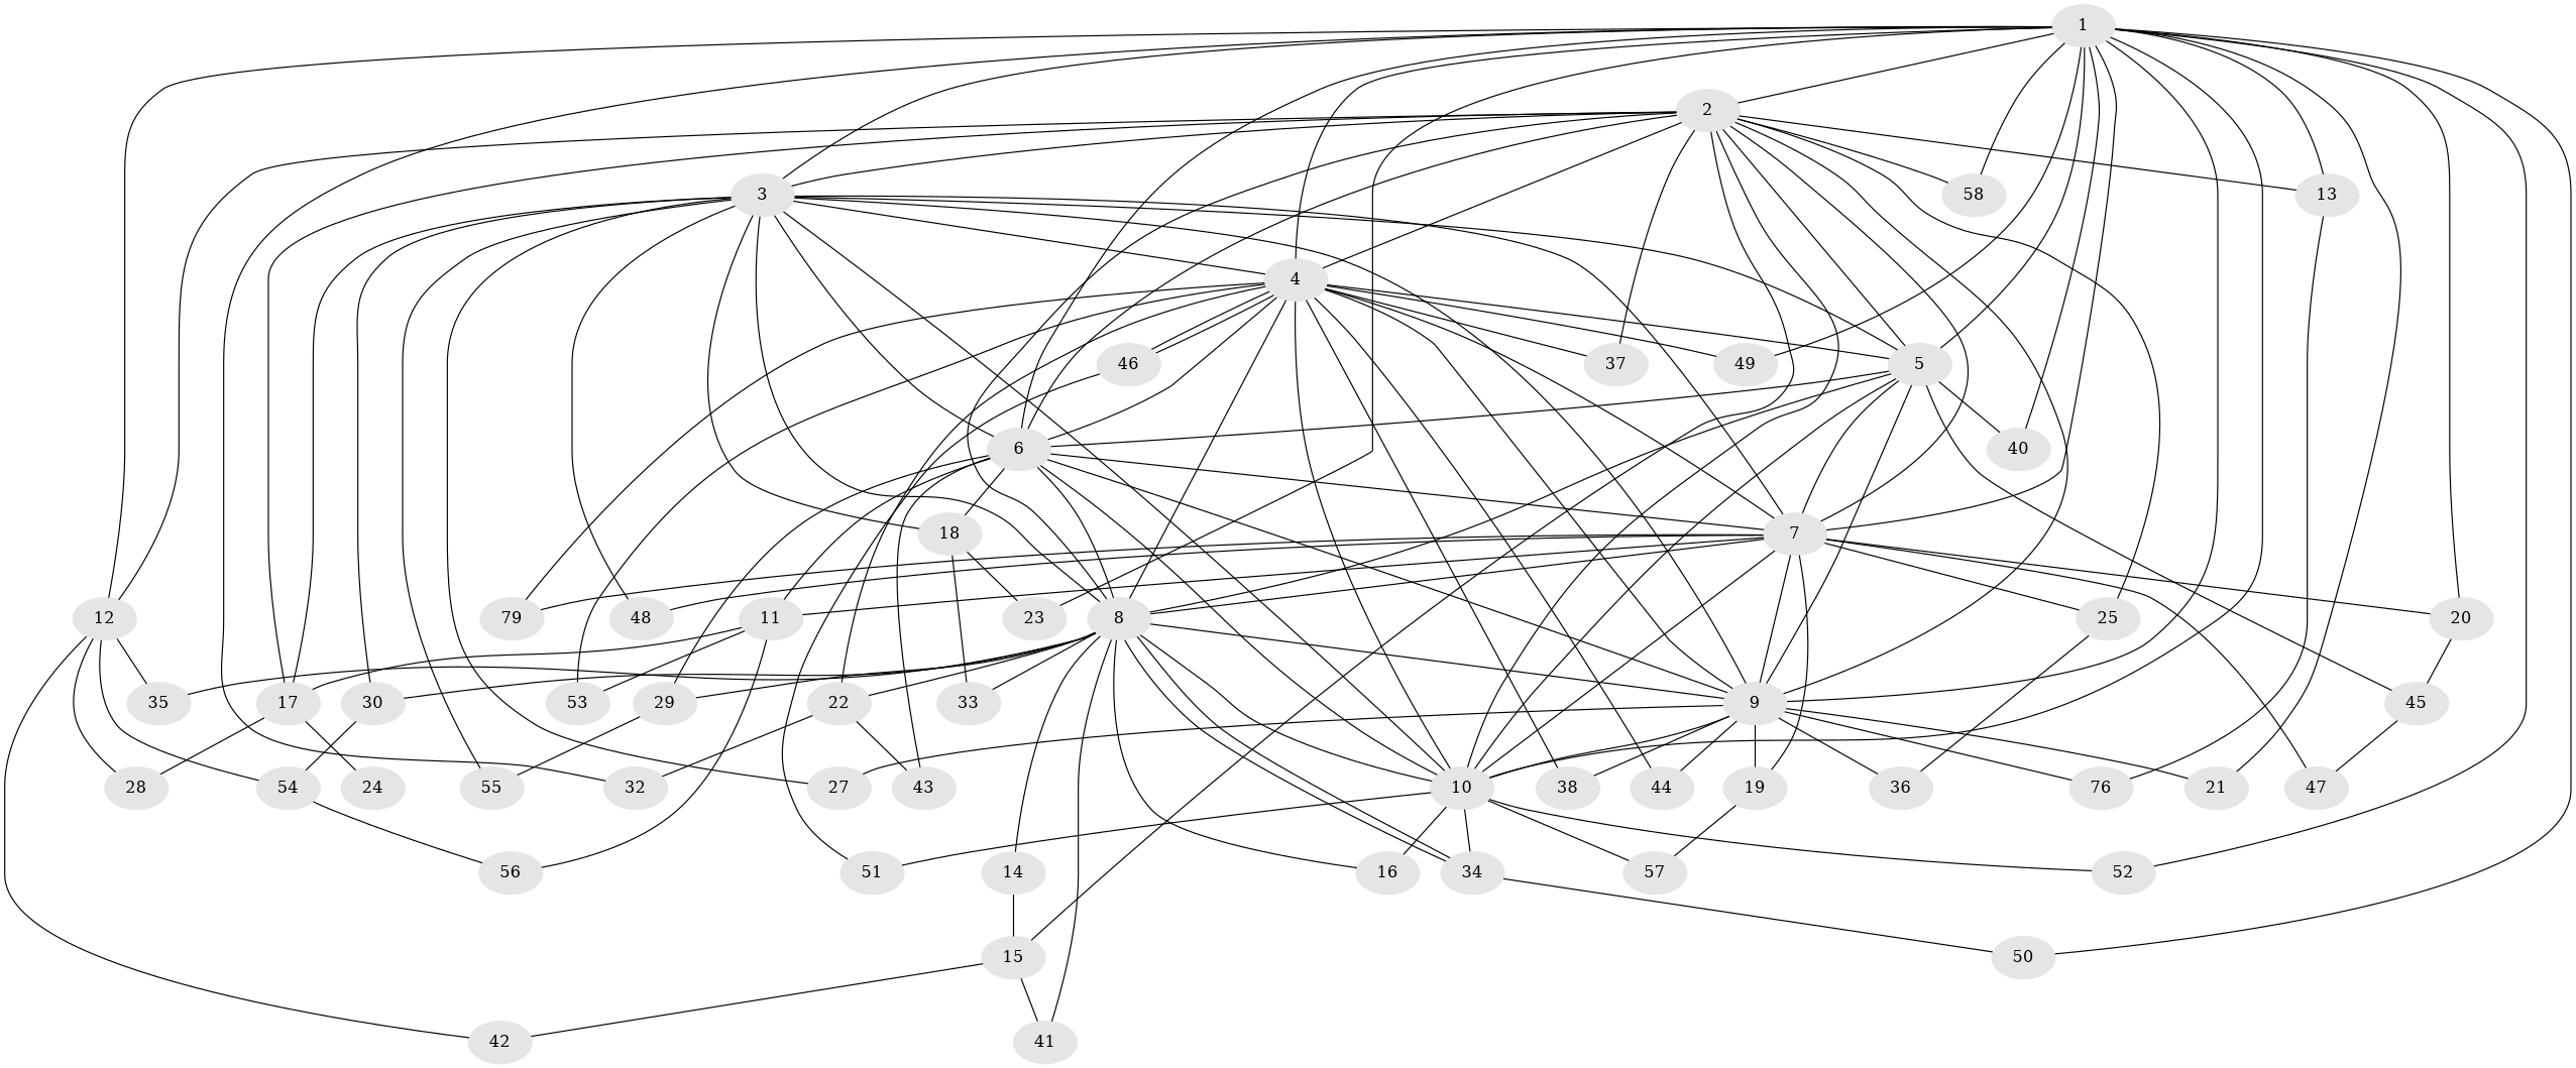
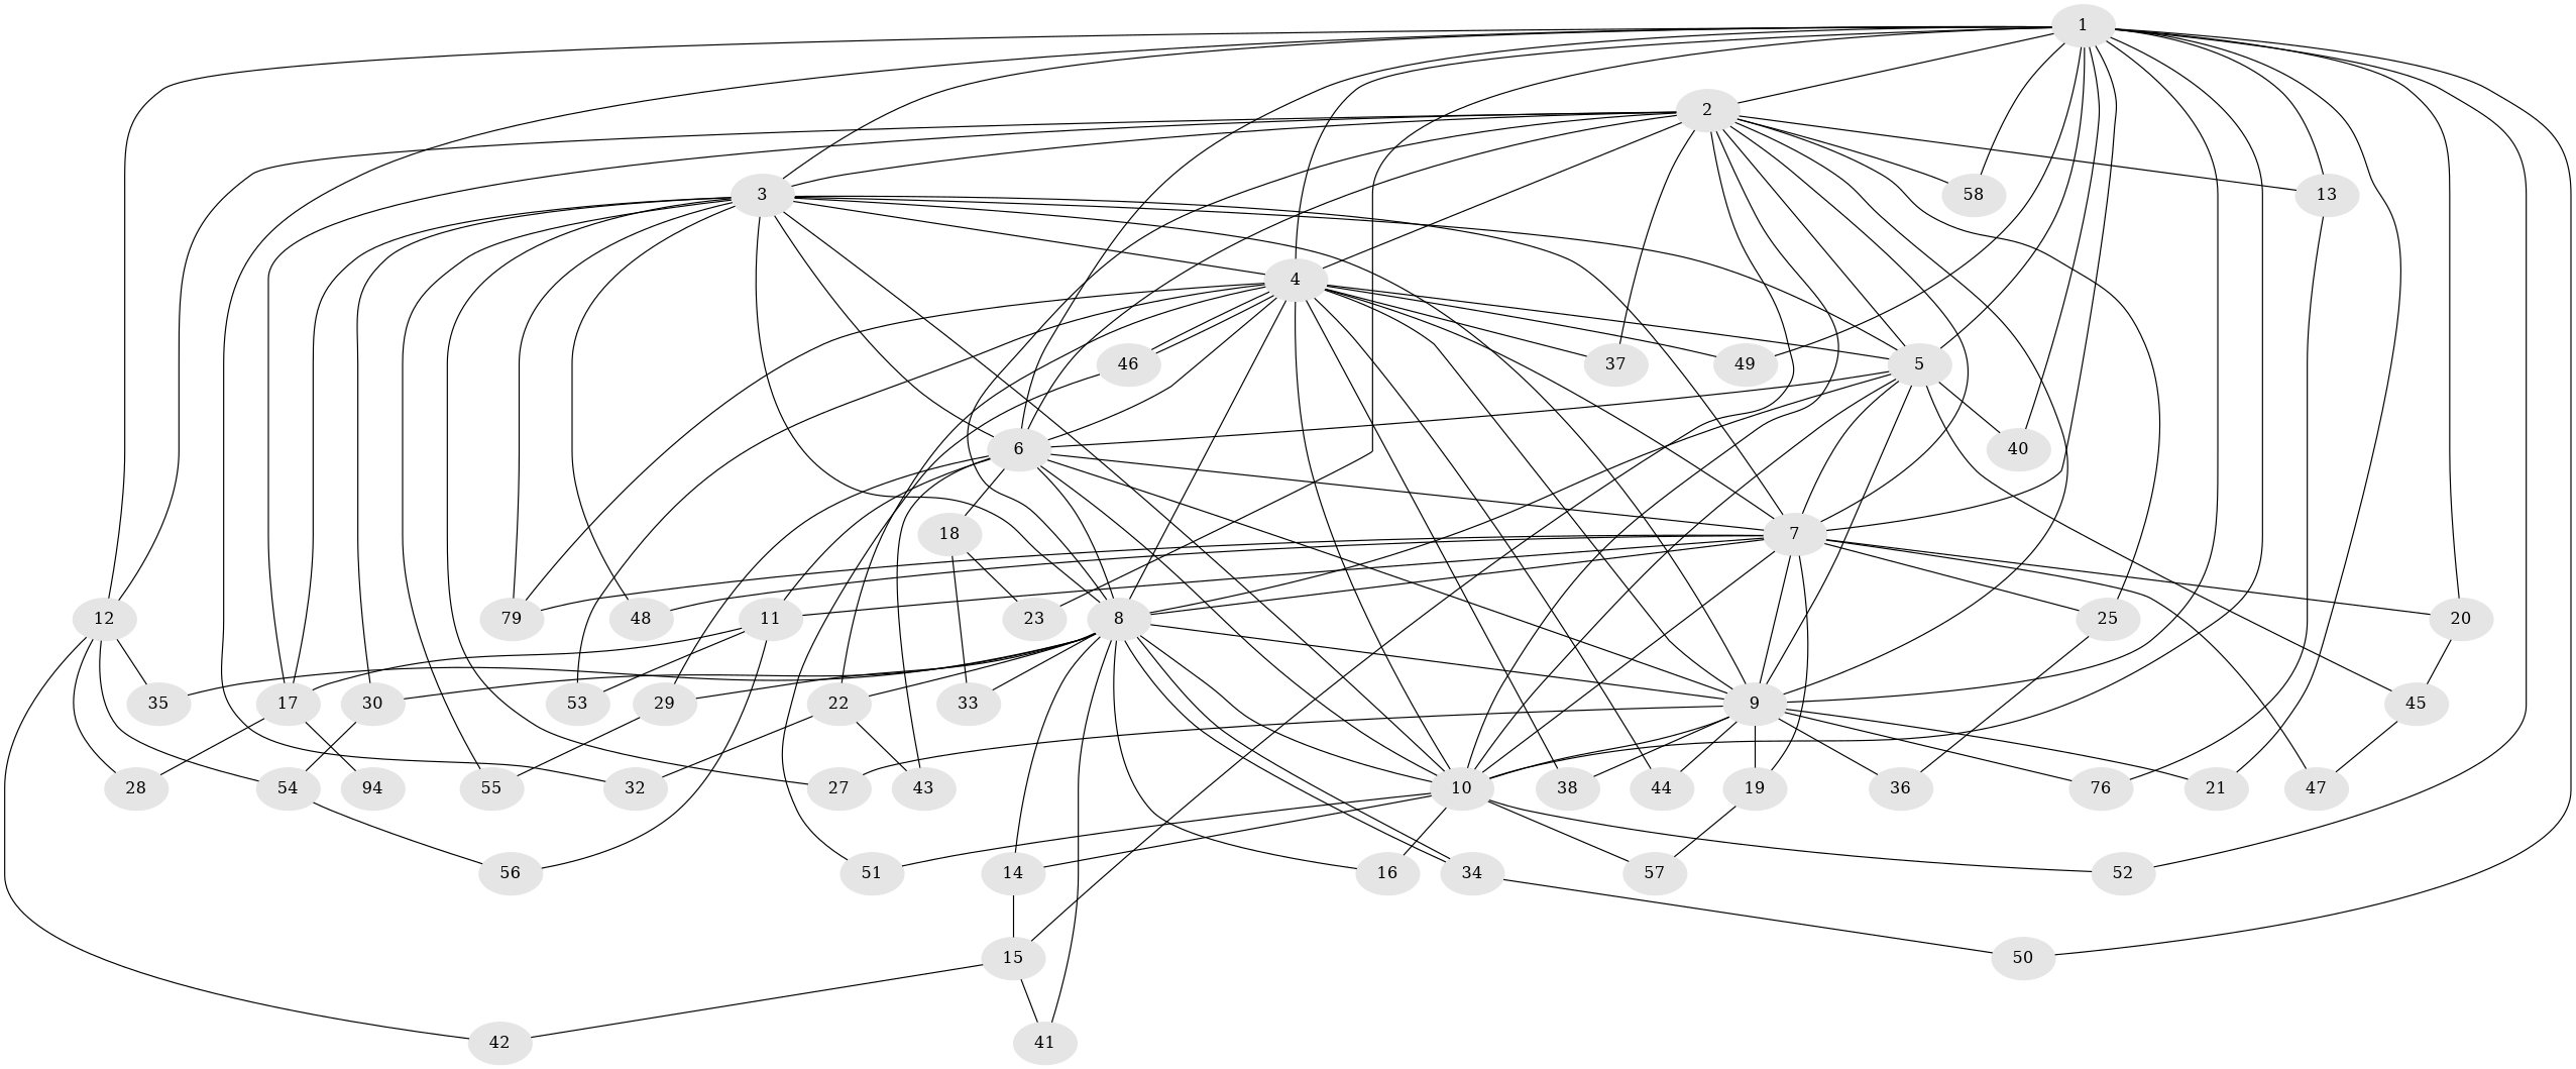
  graph {
    node [color=gray90 style=filled]
    1
    2
    3
    4
    5
    6
    7
    9
    10
    12
    13
    20
    21
    23
    32
    40
    49
    50
    52
    58
    8
    15
    17
    25
    37
    18
    27
    30
    48
    55
    22
    38
    n33 [label=79]
    44
    46
    53
    45
    11
    29
    43
    19
    47
    14
    16
    33
    34
    35
    41
    n49 [label=76]
    36
    51
    57
    28
    42
    54
-   24
+   24 [label=94]
    56
    1 -- 2
    1 -- 3
    1 -- 4
    1 -- 5
    1 -- 6
    1 -- 7
    1 -- 9
    1 -- 10
    1 -- 12
    1 -- 13
    1 -- 20
    1 -- 21
    1 -- 23
    1 -- 32
    1 -- 40
    1 -- 49
    1 -- 50
    1 -- 52
    1 -- 58
    2 -- 3
    2 -- 4
    2 -- 5
    2 -- 6
    2 -- 7
    2 -- 9
    2 -- 10
    2 -- 12
    2 -- 13
    2 -- 58
    2 -- 8
    2 -- 15
    2 -- 17
    2 -- 25
    2 -- 37
    3 -- 4
    3 -- 5
    3 -- 6
    3 -- 7
    3 -- 9
    3 -- 10
    3 -- 8
    3 -- 17
-   3 -- 18
+   3 -- n33
    3 -- 27
    3 -- 30
    3 -- 48
    3 -- 55
    4 -- 5
    4 -- 6
    4 -- 7
    4 -- 9
    4 -- 10
    4 -- 49
    4 -- 8
    4 -- 37
    4 -- 22
    4 -- 38
    4 -- n33
    4 -- 44
    4 -- 46
    4 -- 46
    4 -- 53
    5 -- 6
    5 -- 7
    5 -- 9
    5 -- 10
    5 -- 40
    5 -- 8
    5 -- 45
    6 -- 7
    6 -- 9
    6 -- 10
    6 -- 8
    6 -- 18
    6 -- 11
    6 -- 29
    6 -- 43
    7 -- 9
    7 -- 10
    7 -- 20
    7 -- 8
    7 -- 25
    7 -- 48
    7 -- n33
    7 -- 11
    7 -- 19
    7 -- 47
    9 -- 10
    9 -- 21
    9 -- 27
    9 -- 38
    9 -- 44
    9 -- 19
    9 -- n49
    9 -- 36
    10 -- 52
-   10 -- 34
+   10 -- 14
    10 -- 16
    10 -- 51
    10 -- 57
    12 -- 35
    12 -- 28
    12 -- 42
    12 -- 54
    13 -- n49
    20 -- 45
    8 -- 9
    8 -- 10
    8 -- 30
    8 -- 22
    8 -- 29
    8 -- 14
    8 -- 16
    8 -- 33
    8 -- 34
    8 -- 34
    8 -- 35
    8 -- 41
    15 -- 41
    15 -- 42
    17 -- 28
    17 -- 24
    25 -- 36
    18 -- 23
    18 -- 33
    30 -- 54
    22 -- 32
    22 -- 43
    46 -- 51
    45 -- 47
    11 -- 17
    11 -- 53
    11 -- 56
    29 -- 55
    19 -- 57
    14 -- 15
    34 -- 50
    54 -- 56
  }
